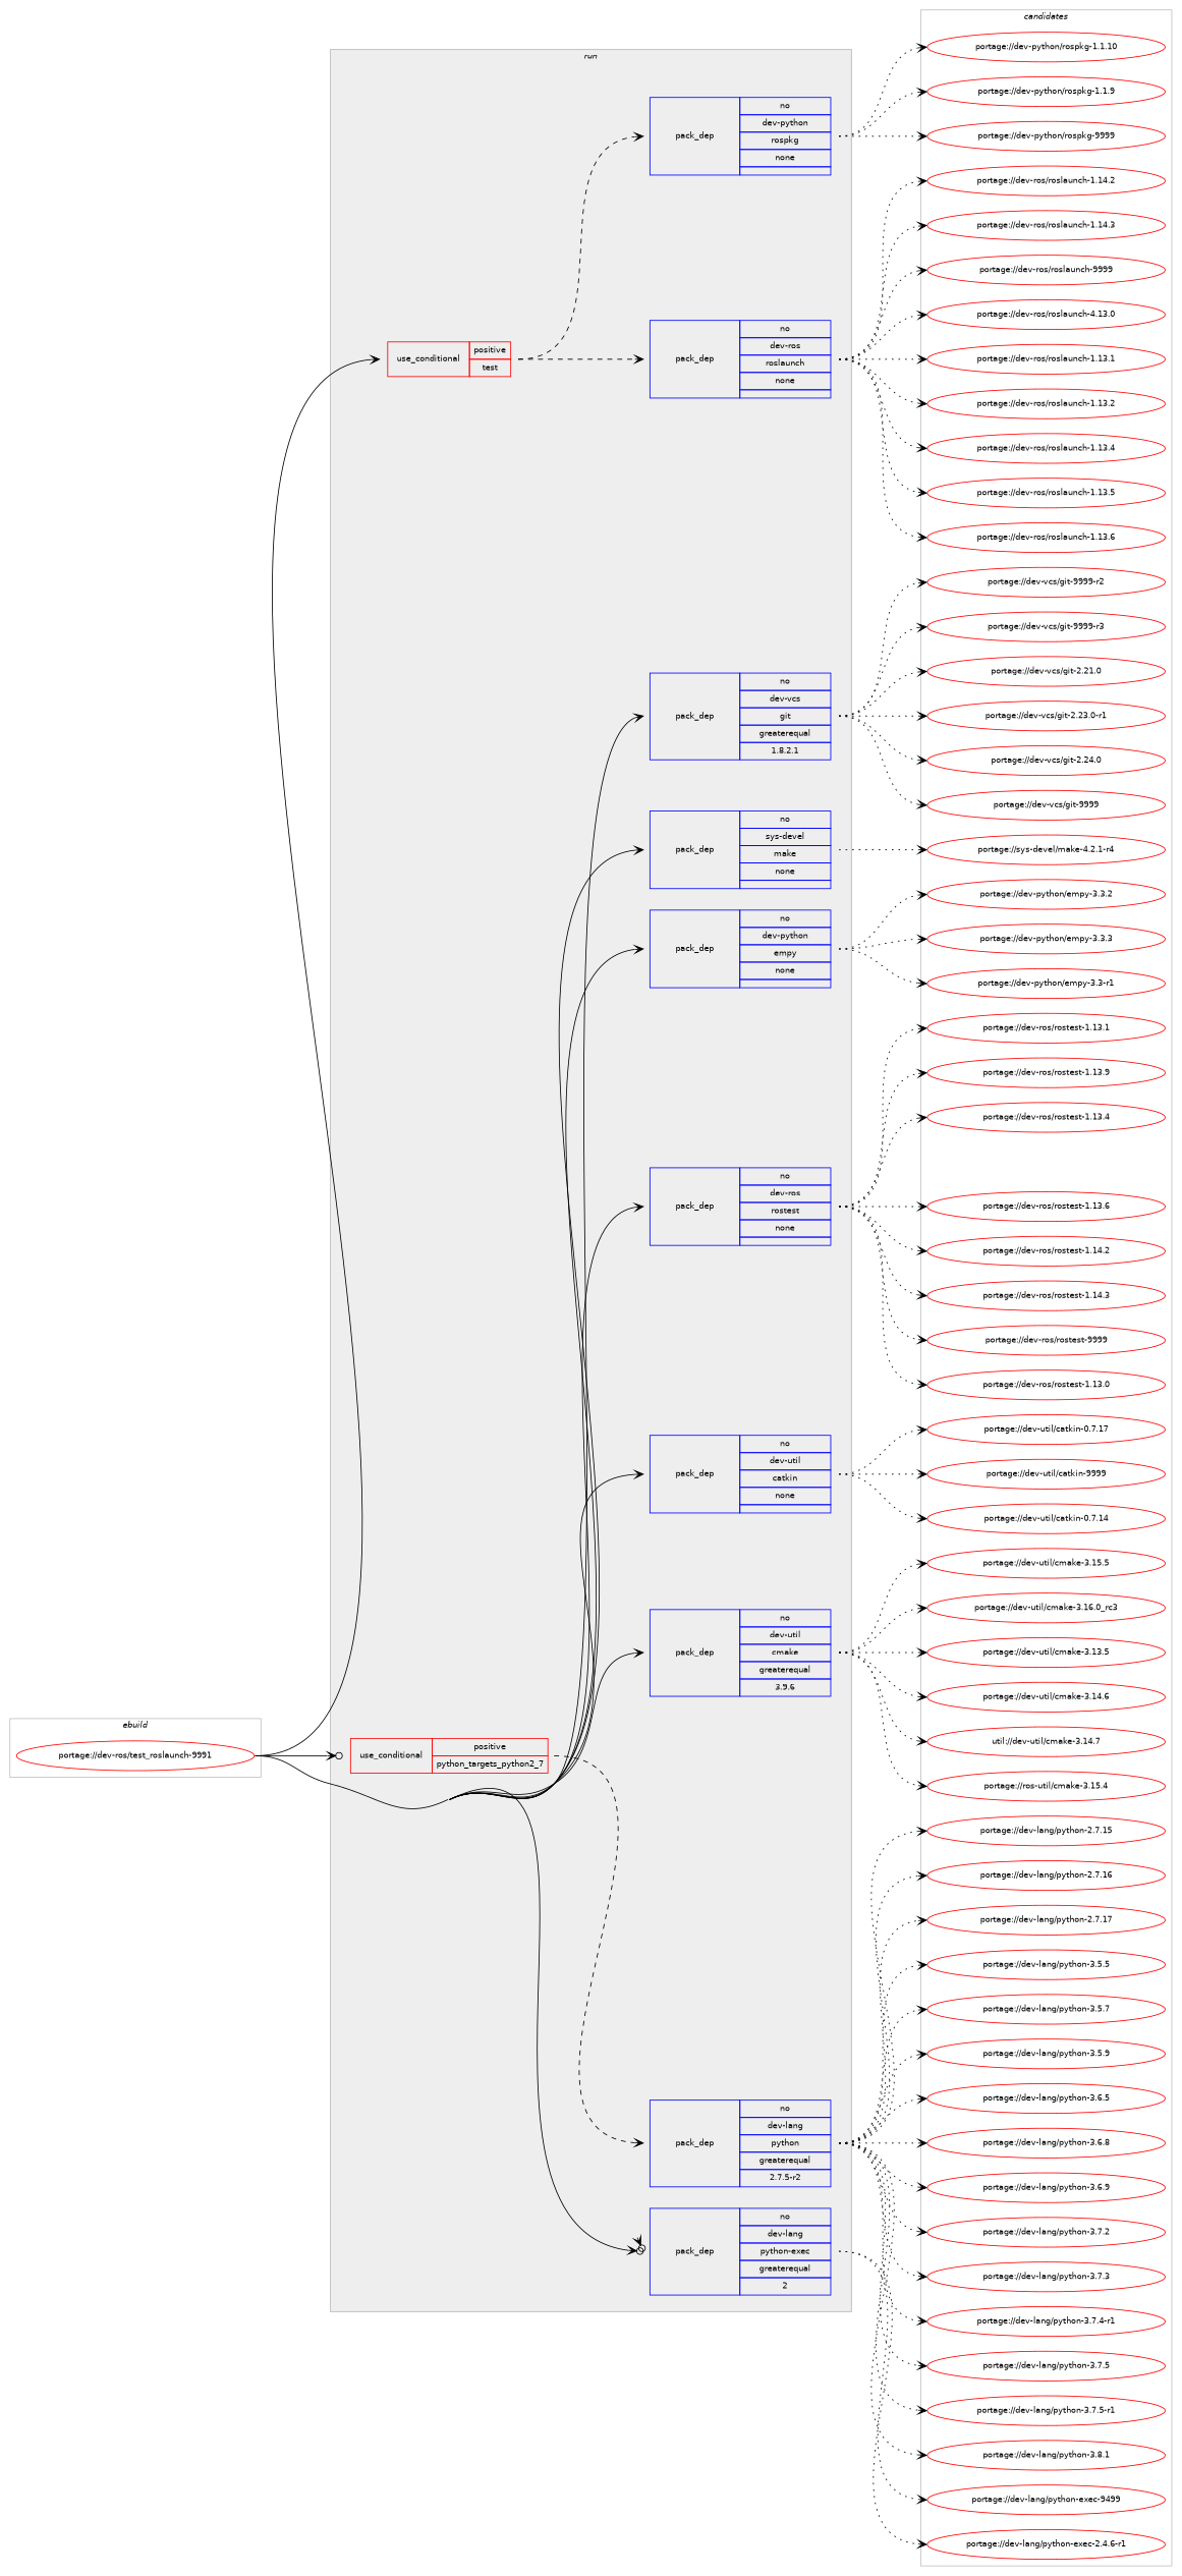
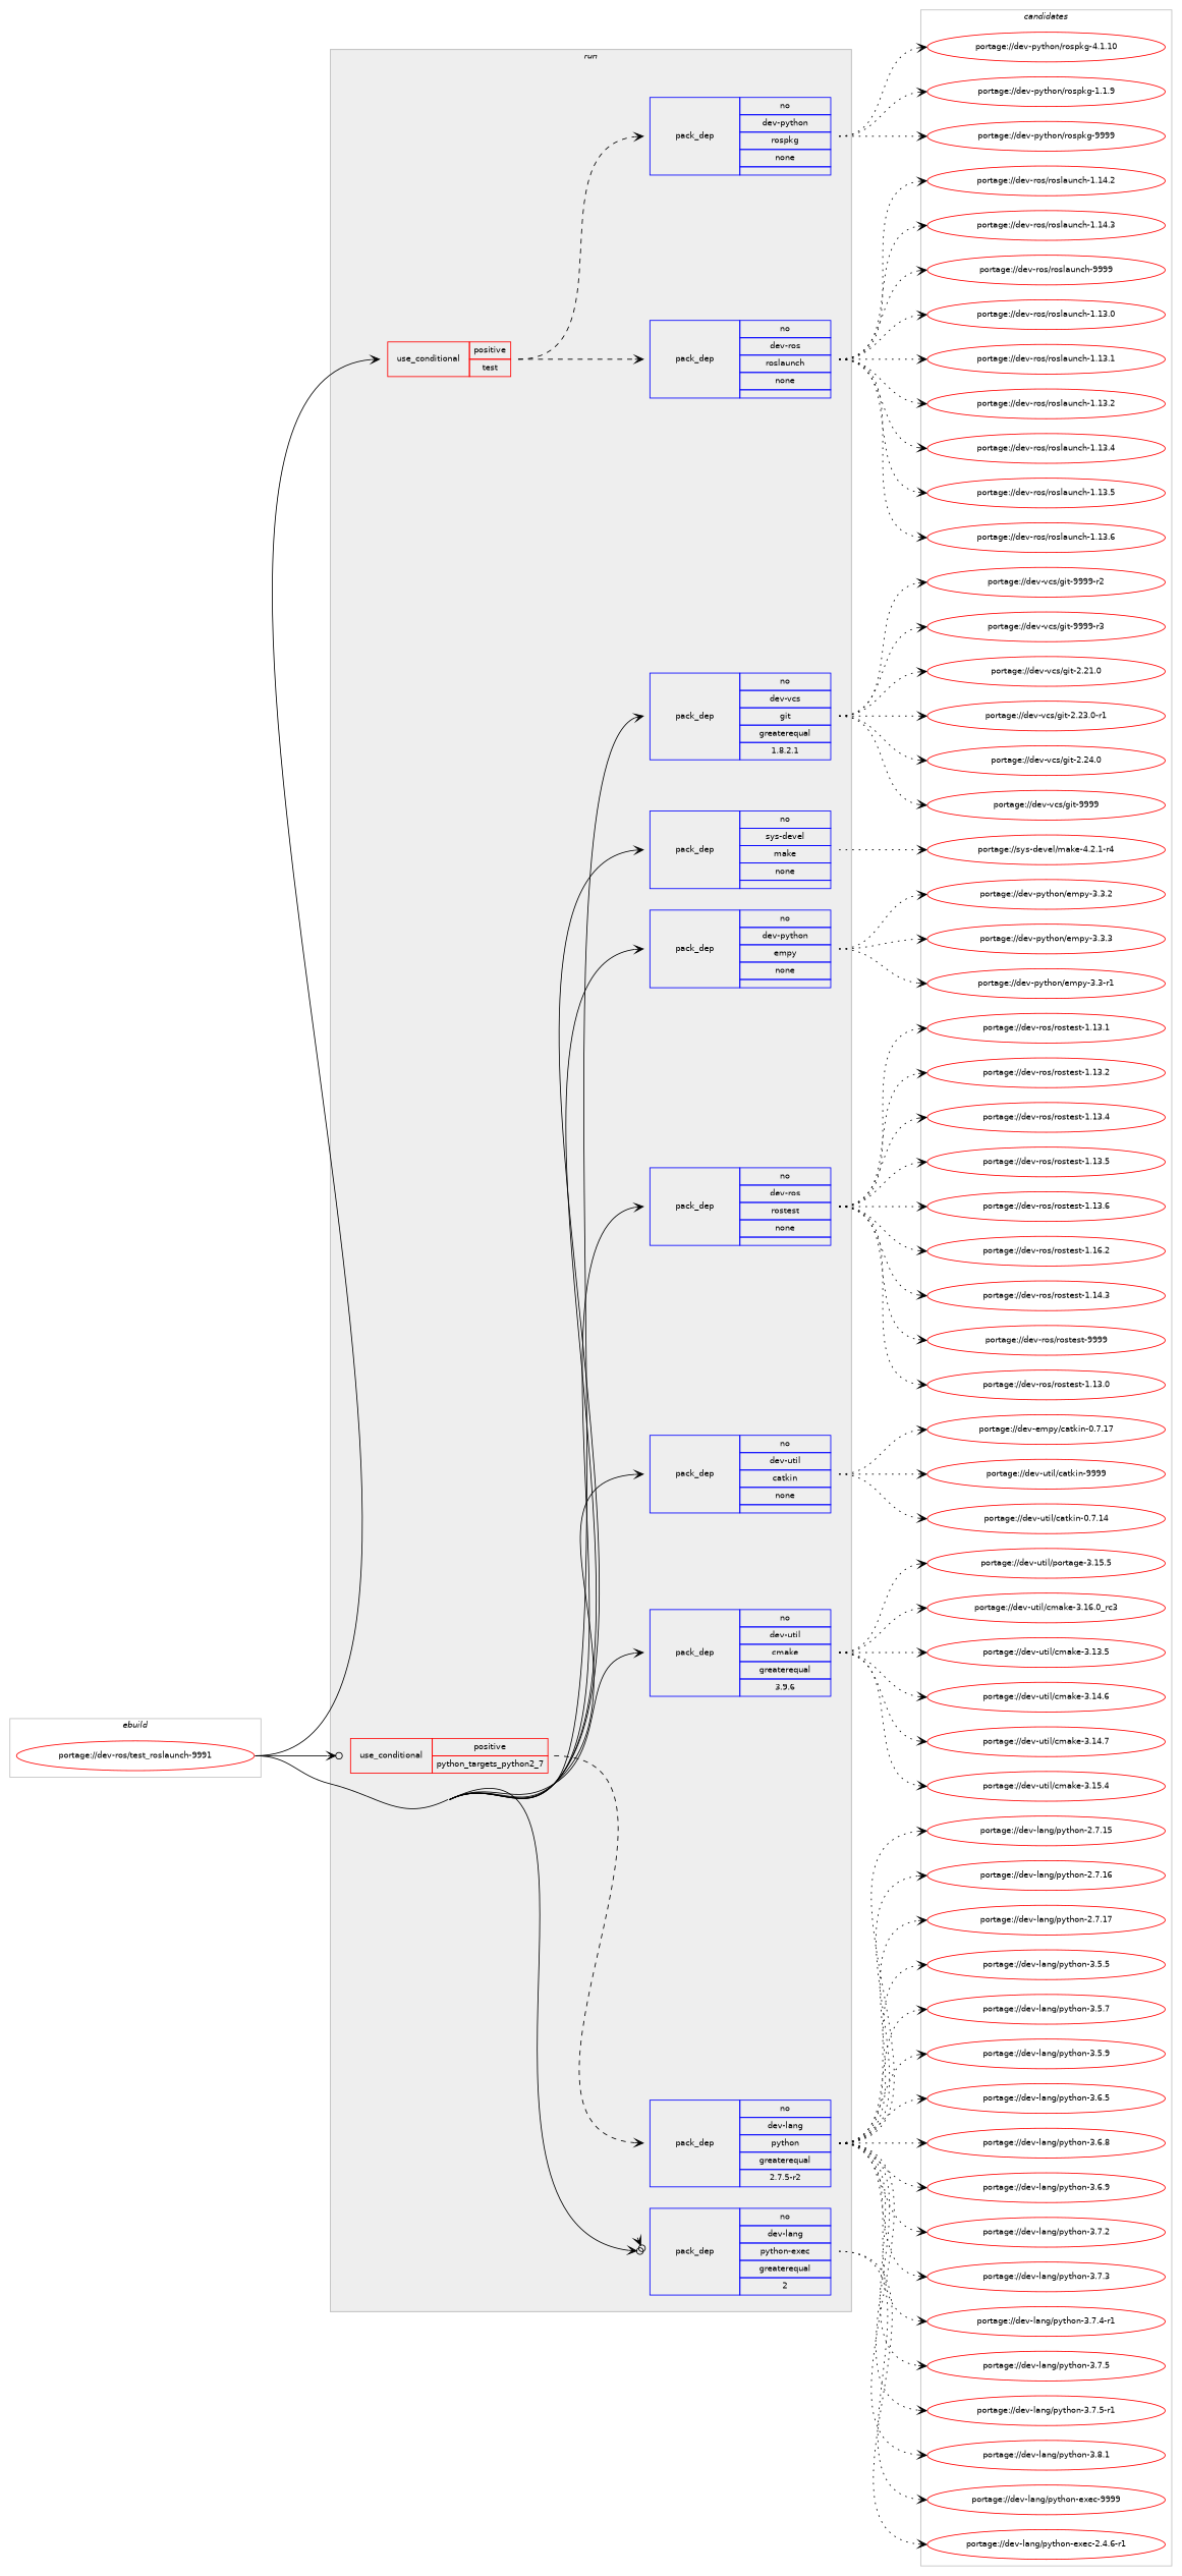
  digraph {
    compound=true
    concentrate=true
    fontname=Helvetica
    fontsize=10
    newrank=true
    rankdir=LR
    ranksep=1.5
    node [color=red fontname=Helvetica fontsize=10]
    edge [arrowhead=vee headport=w style=dotted tailport=e weight=100]
    n1 [label="portage://dev-ros/test_roslaunch-9991" width=4]
    n2 [color=blue label=<<TABLE BORDER="0" CELLBORDER="1" CELLSPACING="0" CELLPADDING="4" WIDTH="220"><TR><TD ROWSPAN="6" CELLPADDING="30">pack_dep</TD></TR><TR><TD WIDTH="110">no</TD></TR><TR><TD>dev-ros</TD></TR><TR><TD>roslaunch</TD></TR><TR><TD>none</TD></TR><TR><TD></TD></TR></TABLE>> shape=none]
    n3 [color=blue label=<<TABLE BORDER="0" CELLBORDER="1" CELLSPACING="0" CELLPADDING="4" WIDTH="220"><TR><TD ROWSPAN="6" CELLPADDING="30">pack_dep</TD></TR><TR><TD WIDTH="110">no</TD></TR><TR><TD>dev-python</TD></TR><TR><TD>rospkg</TD></TR><TR><TD>none</TD></TR><TR><TD></TD></TR></TABLE>> shape=none]
    n4 [label=<<TABLE BORDER="0" CELLBORDER="1" CELLSPACING="0" CELLPADDING="4"><TR><TD ROWSPAN="3" CELLPADDING="10">use_conditional</TD></TR><TR><TD>positive</TD></TR><TR><TD>test</TD></TR></TABLE>> shape=none]
    n5 [color=blue label=<<TABLE BORDER="0" CELLBORDER="1" CELLSPACING="0" CELLPADDING="4" WIDTH="220"><TR><TD ROWSPAN="6" CELLPADDING="30">pack_dep</TD></TR><TR><TD WIDTH="110">no</TD></TR><TR><TD>dev-python</TD></TR><TR><TD>empy</TD></TR><TR><TD>none</TD></TR><TR><TD></TD></TR></TABLE>> shape=none]
    n6 [color=blue label=<<TABLE BORDER="0" CELLBORDER="1" CELLSPACING="0" CELLPADDING="4" WIDTH="220"><TR><TD ROWSPAN="6" CELLPADDING="30">pack_dep</TD></TR><TR><TD WIDTH="110">no</TD></TR><TR><TD>dev-ros</TD></TR><TR><TD>rostest</TD></TR><TR><TD>none</TD></TR><TR><TD></TD></TR></TABLE>> shape=none]
    n7 [color=blue label=<<TABLE BORDER="0" CELLBORDER="1" CELLSPACING="0" CELLPADDING="4" WIDTH="220"><TR><TD ROWSPAN="6" CELLPADDING="30">pack_dep</TD></TR><TR><TD WIDTH="110">no</TD></TR><TR><TD>dev-util</TD></TR><TR><TD>catkin</TD></TR><TR><TD>none</TD></TR><TR><TD></TD></TR></TABLE>> shape=none]
    n8 [color=blue label=<<TABLE BORDER="0" CELLBORDER="1" CELLSPACING="0" CELLPADDING="4" WIDTH="220"><TR><TD ROWSPAN="6" CELLPADDING="30">pack_dep</TD></TR><TR><TD WIDTH="110">no</TD></TR><TR><TD>dev-util</TD></TR><TR><TD>cmake</TD></TR><TR><TD>greaterequal</TD></TR><TR><TD>3.9.6</TD></TR></TABLE>> shape=none]
    n9 [color=blue label=<<TABLE BORDER="0" CELLBORDER="1" CELLSPACING="0" CELLPADDING="4" WIDTH="220"><TR><TD ROWSPAN="6" CELLPADDING="30">pack_dep</TD></TR><TR><TD WIDTH="110">no</TD></TR><TR><TD>dev-vcs</TD></TR><TR><TD>git</TD></TR><TR><TD>greaterequal</TD></TR><TR><TD>1.8.2.1</TD></TR></TABLE>> shape=none]
    n10 [color=blue label=<<TABLE BORDER="0" CELLBORDER="1" CELLSPACING="0" CELLPADDING="4" WIDTH="220"><TR><TD ROWSPAN="6" CELLPADDING="30">pack_dep</TD></TR><TR><TD WIDTH="110">no</TD></TR><TR><TD>sys-devel</TD></TR><TR><TD>make</TD></TR><TR><TD>none</TD></TR><TR><TD></TD></TR></TABLE>> shape=none]
    n11 [color=blue label=<<TABLE BORDER="0" CELLBORDER="1" CELLSPACING="0" CELLPADDING="4" WIDTH="220"><TR><TD ROWSPAN="6" CELLPADDING="30">pack_dep</TD></TR><TR><TD WIDTH="110">no</TD></TR><TR><TD>dev-lang</TD></TR><TR><TD>python-exec</TD></TR><TR><TD>greaterequal</TD></TR><TR><TD>2</TD></TR></TABLE>> shape=none]
    n12 [color=blue label=<<TABLE BORDER="0" CELLBORDER="1" CELLSPACING="0" CELLPADDING="4" WIDTH="220"><TR><TD ROWSPAN="6" CELLPADDING="30">pack_dep</TD></TR><TR><TD WIDTH="110">no</TD></TR><TR><TD>dev-lang</TD></TR><TR><TD>python</TD></TR><TR><TD>greaterequal</TD></TR><TR><TD>2.7.5-r2</TD></TR></TABLE>> shape=none]
    n13 [label=<<TABLE BORDER="0" CELLBORDER="1" CELLSPACING="0" CELLPADDING="4"><TR><TD ROWSPAN="3" CELLPADDING="10">use_conditional</TD></TR><TR><TD>positive</TD></TR><TR><TD>python_targets_python2_7</TD></TR></TABLE>> shape=none]
-   n14 [label="portage://dev-ros/roslaunch-4.13.0" width=4]
+   n14 [label="portage://dev-ros/roslaunch-1.13.0" width=4]
    n15 [label="portage://dev-ros/roslaunch-1.13.1" width=4]
    n16 [label="portage://dev-ros/roslaunch-1.13.2" width=4]
    n17 [label="portage://dev-ros/roslaunch-1.13.4" width=4]
    n18 [label="portage://dev-ros/roslaunch-1.13.5" width=4]
    n19 [label="portage://dev-ros/roslaunch-1.13.6" width=4]
    n20 [label="portage://dev-ros/roslaunch-1.14.2" width=4]
    n21 [label="portage://dev-ros/roslaunch-1.14.3" width=4]
    n22 [label="portage://dev-ros/roslaunch-9999" width=4]
-   n23 [label="portage://dev-python/rospkg-1.1.10" width=4]
+   n23 [label="portage://dev-python/rospkg-4.1.10" width=4]
    n24 [label="portage://dev-python/rospkg-1.1.9" width=4]
    n25 [label="portage://dev-python/rospkg-9999" width=4]
    n26 [label="portage://dev-python/empy-3.3-r1" width=4]
    n27 [label="portage://dev-python/empy-3.3.2" width=4]
    n28 [label="portage://dev-python/empy-3.3.3" width=4]
    n29 [label="portage://dev-ros/rostest-1.13.0" width=4]
    n30 [label="portage://dev-ros/rostest-1.13.1" width=4]
-   n31 [label="portage://dev-ros/rostest-1.13.9" width=4]
+   n31 [label="portage://dev-ros/rostest-1.13.2" width=4]
    n32 [label="portage://dev-ros/rostest-1.13.4" width=4]
+   n33 [label="portage://dev-ros/rostest-1.13.5" width=4]
    n34 [label="portage://dev-ros/rostest-1.13.6" width=4]
-   n35 [label="portage://dev-ros/rostest-1.14.2" width=4]
+   n35 [label="portage://dev-ros/rostest-1.16.2" width=4]
    n36 [label="portage://dev-ros/rostest-1.14.3" width=4]
    n37 [label="portage://dev-ros/rostest-9999" width=4]
    n38 [label="portage://dev-util/catkin-0.7.14" width=4]
-   n39 [label="portage://dev-util/catkin-0.7.17" width=4]
+   n39 [label="portage://dev-empy/catkin-0.7.17" width=4]
    n40 [label="portage://dev-util/catkin-9999" width=4]
    n41 [label="portage://dev-util/cmake-3.13.5" width=4]
    n42 [label="portage://dev-util/cmake-3.14.6" width=4]
-   n43 [label="util://dev-util/cmake-3.14.7" width=4]
-   n44 [label="portage://ros-util/cmake-3.15.4" width=4]
-   n45 [label="portage://dev-util/cmake-3.15.5" width=4]
+   n43 [label="portage://dev-util/cmake-3.14.7" width=4]
+   n44 [label="portage://dev-util/cmake-3.15.4" width=4]
+   n45 [label="portage://dev-util/portage-3.15.5" width=4]
    n46 [label="portage://dev-util/cmake-3.16.0_rc3" width=4]
    n47 [label="portage://dev-vcs/git-2.21.0" width=4]
    n48 [label="portage://dev-vcs/git-2.23.0-r1" width=4]
    n49 [label="portage://dev-vcs/git-2.24.0" width=4]
    n50 [label="portage://dev-vcs/git-9999" width=4]
    n51 [label="portage://dev-vcs/git-9999-r2" width=4]
    n52 [label="portage://dev-vcs/git-9999-r3" width=4]
    n53 [label="portage://sys-devel/make-4.2.1-r4" width=4]
    n54 [label="portage://dev-lang/python-2.7.15" width=4]
    n55 [label="portage://dev-lang/python-2.7.16" width=4]
    n56 [label="portage://dev-lang/python-2.7.17" width=4]
    n57 [label="portage://dev-lang/python-3.5.5" width=4]
    n58 [label="portage://dev-lang/python-3.5.7" width=4]
    n59 [label="portage://dev-lang/python-3.5.9" width=4]
    n60 [label="portage://dev-lang/python-3.6.5" width=4]
    n61 [label="portage://dev-lang/python-3.6.8" width=4]
    n62 [label="portage://dev-lang/python-3.6.9" width=4]
    n63 [label="portage://dev-lang/python-3.7.2" width=4]
    n64 [label="portage://dev-lang/python-3.7.3" width=4]
    n65 [label="portage://dev-lang/python-3.7.4-r1" width=4]
    n66 [label="portage://dev-lang/python-3.7.5" width=4]
    n67 [label="portage://dev-lang/python-3.7.5-r1" width=4]
    n68 [label="portage://dev-lang/python-3.8.1" width=4]
    n69 [label="portage://dev-lang/python-exec-2.4.6-r1" width=4]
-   n70 [label="portage://dev-lang/python-exec-9499" width=4]
+   n70 [label="portage://dev-lang/python-exec-9999" width=4]
    subgraph cluster_1 {
      color=gray
      label=<<i>ebuild</i>>
      rank=same
      n1
    }
    subgraph cluster_2 {
      color=gray
      label=<<i>dependencies</i>>
      subgraph cluster_3 {
        color=gray
        fillcolor="#eeeeee"
        label=<<i>compile</i>>
        style=filled
        subgraph sub_4 {
          color=gray
          fillcolor="#eeeeee"
          label=<<i>compile</i>>
          style=filled
          n4
          subgraph sub_5 {
            color=gray
            fillcolor="#eeeeee"
            label=<<i>compile</i>>
            style=filled
            n2
          }
          subgraph sub_6 {
            color=gray
            fillcolor="#eeeeee"
            label=<<i>compile</i>>
            style=filled
            n3
          }
        }
        subgraph sub_7 {
          color=gray
          fillcolor="#eeeeee"
          label=<<i>compile</i>>
          style=filled
          n5
        }
        subgraph sub_8 {
          color=gray
          fillcolor="#eeeeee"
          label=<<i>compile</i>>
          style=filled
          n6
        }
        subgraph sub_9 {
          color=gray
          fillcolor="#eeeeee"
          label=<<i>compile</i>>
          style=filled
          n7
        }
        subgraph sub_10 {
          color=gray
          fillcolor="#eeeeee"
          label=<<i>compile</i>>
          style=filled
          n8
        }
        subgraph sub_11 {
          color=gray
          fillcolor="#eeeeee"
          label=<<i>compile</i>>
          style=filled
          n9
        }
        subgraph sub_12 {
          color=gray
          fillcolor="#eeeeee"
          label=<<i>compile</i>>
          style=filled
          n10
        }
      }
      subgraph cluster_13 {
        color=gray
        fillcolor="#eeeeee"
        label=<<i>compile and run</i>>
        style=filled
        subgraph sub_14 {
          color=gray
          fillcolor="#eeeeee"
          label=<<i>compile and run</i>>
          style=filled
          n11
        }
        subgraph sub_15 {
          color=gray
          fillcolor="#eeeeee"
          label=<<i>compile and run</i>>
          style=filled
          n13
          subgraph sub_16 {
            color=gray
            fillcolor="#eeeeee"
            label=<<i>compile and run</i>>
            style=filled
            n12
          }
        }
      }
      subgraph cluster_17 {
        color=gray
        fillcolor="#eeeeee"
        label=<<i>run</i>>
        style=filled
      }
    }
    subgraph cluster_18 {
      color=gray
      label=<<i>candidates</i>>
      rank=same
      subgraph sub_19 {
        color=black
        label=<<i>candidates</i>>
        nodesep=1
        rank=same
        n14
        n15
        n16
        n17
        n18
        n19
        n20
        n21
        n22
      }
      subgraph sub_20 {
        color=black
        label=<<i>candidates</i>>
        nodesep=1
        rank=same
        n23
        n24
        n25
      }
      subgraph sub_21 {
        color=black
        label=<<i>candidates</i>>
        nodesep=1
        rank=same
        n26
        n27
        n28
      }
      subgraph sub_22 {
        color=black
        label=<<i>candidates</i>>
        nodesep=1
        rank=same
        n29
        n30
        n31
        n32
+       n33
        n34
        n35
        n36
        n37
      }
      subgraph sub_23 {
        color=black
        label=<<i>candidates</i>>
        nodesep=1
        rank=same
        n38
        n39
        n40
      }
      subgraph sub_24 {
        color=black
        label=<<i>candidates</i>>
        nodesep=1
        rank=same
        n41
        n42
        n43
        n44
        n45
        n46
      }
      subgraph sub_25 {
        color=black
        label=<<i>candidates</i>>
        nodesep=1
        rank=same
        n47
        n48
        n49
        n50
        n51
        n52
      }
      subgraph sub_26 {
        color=black
        label=<<i>candidates</i>>
        nodesep=1
        rank=same
        n53
      }
      subgraph sub_27 {
        color=black
        label=<<i>candidates</i>>
        nodesep=1
        rank=same
        n54
        n55
        n56
        n57
        n58
        n59
        n60
        n61
        n62
        n63
        n64
        n65
        n66
        n67
        n68
      }
      subgraph sub_28 {
        color=black
        label=<<i>candidates</i>>
        nodesep=1
        rank=same
        n69
        n70
      }
    }
    n1 -> n4 [style=solid weight=20]
    n1 -> n5 [style=solid weight=20]
    n1 -> n6 [style=solid weight=20]
    n1 -> n7 [style=solid weight=20]
    n1 -> n8 [style=solid weight=20]
    n1 -> n9 [style=solid weight=20]
    n1 -> n10 [style=solid weight=20]
    n1 -> n11 [arrowhead=odotvee style=solid weight=20]
    n1 -> n13 [arrowhead=odotvee style=solid weight=20]
    n2 -> n14
    n2 -> n15
    n2 -> n16
    n2 -> n17
    n2 -> n18
    n2 -> n19
    n2 -> n20
    n2 -> n21
    n2 -> n22
    n3 -> n23
    n3 -> n24
    n3 -> n25
    n4 -> n2 [style=dashed weight=20]
    n4 -> n3 [style=dashed weight=20]
    n5 -> n26
    n5 -> n27
    n5 -> n28
    n6 -> n29
    n6 -> n30
    n6 -> n31
    n6 -> n32
+   n6 -> n33
    n6 -> n34
    n6 -> n35
    n6 -> n36
    n6 -> n37
    n7 -> n38
    n7 -> n39
    n7 -> n40
    n8 -> n41
    n8 -> n42
    n8 -> n43
    n8 -> n44
    n8 -> n45
    n8 -> n46
    n9 -> n47
    n9 -> n48
    n9 -> n49
    n9 -> n50
    n9 -> n51
    n9 -> n52
    n10 -> n53
    n11 -> n69
    n11 -> n70
    n12 -> n54
    n12 -> n55
    n12 -> n56
    n12 -> n57
    n12 -> n58
    n12 -> n59
    n12 -> n60
    n12 -> n61
    n12 -> n62
    n12 -> n63
    n12 -> n64
    n12 -> n65
    n12 -> n66
    n12 -> n67
    n12 -> n68
    n13 -> n12 [style=dashed weight=20]
  }
